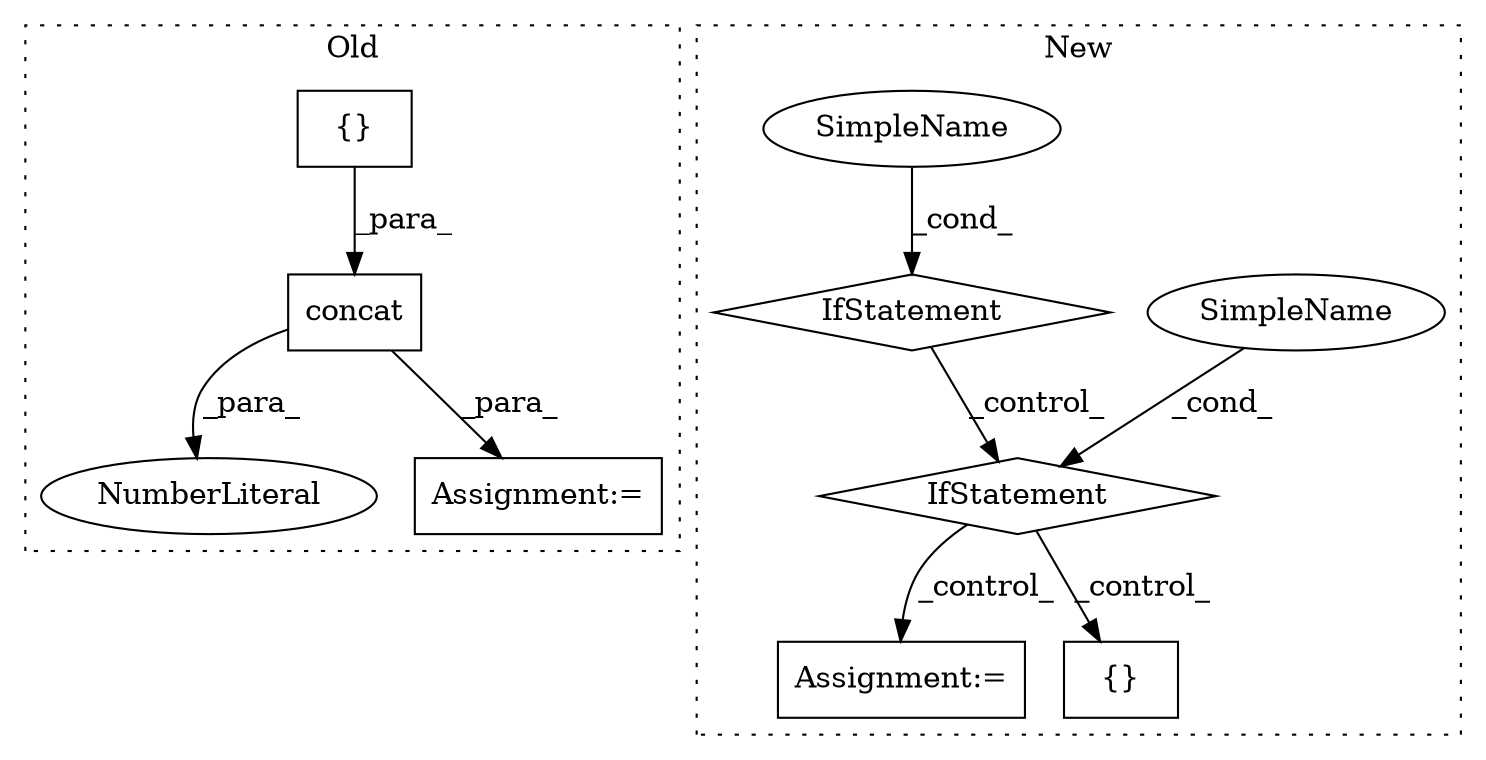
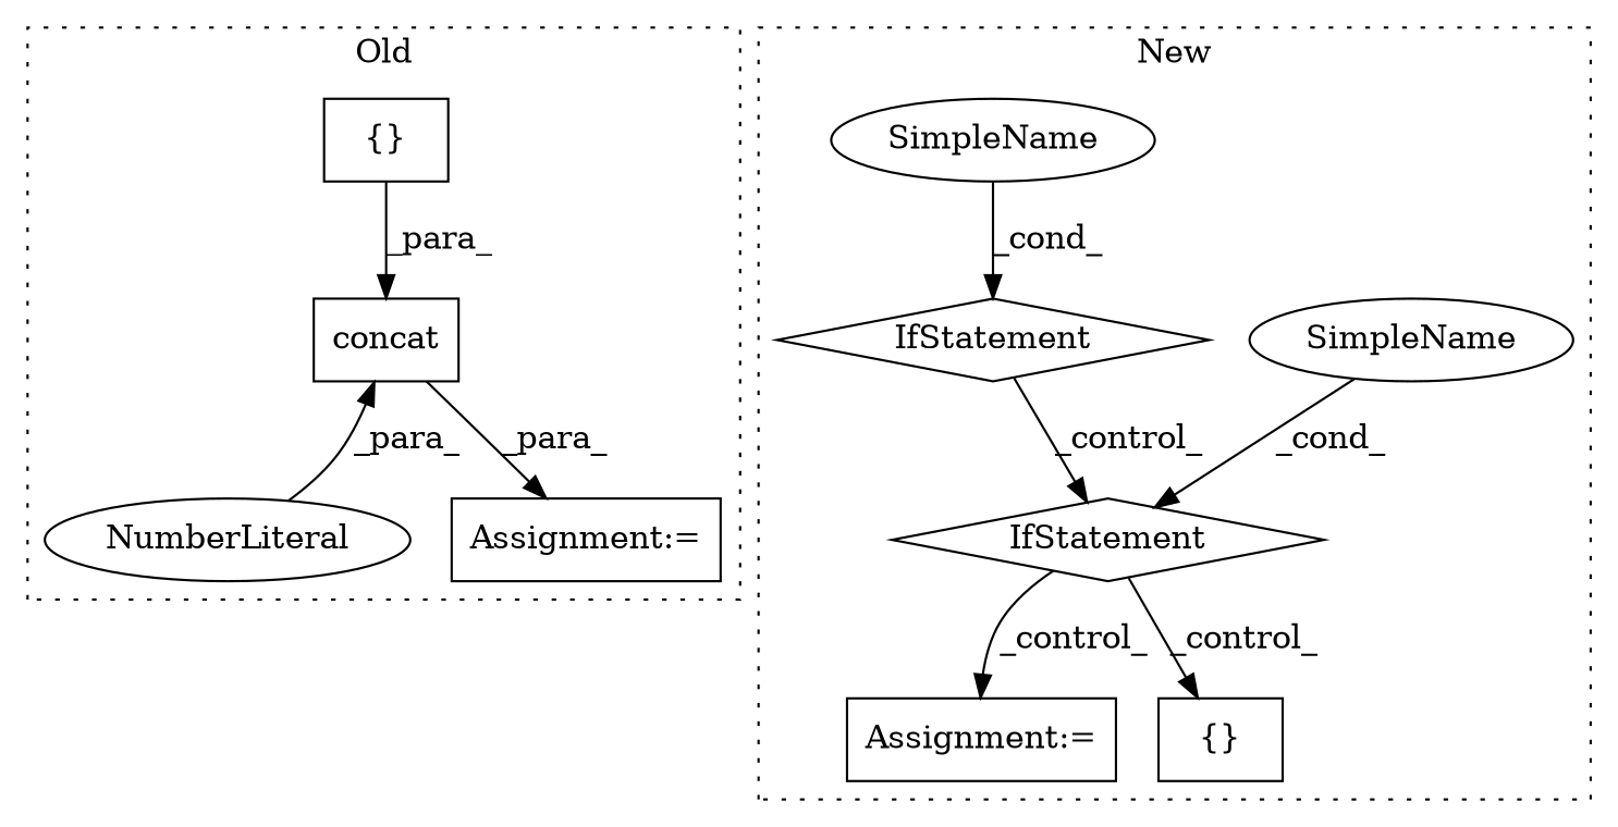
  digraph {
    node [a=7 l=1 shape=box]
    n1 [a=32 l="7,1" label=concat s="4840,4865"]
    n2 [a=34 label=NumberLiteral s=4864 shape=ellipse]
    n3 [label="Assignment:=" s=5737]
    n4 [a=4 l="1,1" label="{}" s="4856,4862"]
    n5 [a=25 l="8,2" label=IfStatement s="5099,5173" shape=diamond]
    n6 [label="Assignment:=" s=5189]
    n7 [a=42 label=SimpleName shape=ellipse l=""]
    n8 [a=25 l="8,2" label=IfStatement s="4884,4944" shape=diamond]
    n9 [a=42 label=SimpleName shape=ellipse l=""]
    n10 [a=4 l="1,1" label="{}" s="5275,5292"]
    subgraph cluster_1 {
      label=Old
      style=dotted
      n1
      n2
      n3
      n4
    }
    subgraph cluster_2 {
      label=New
      style=dotted
      n5
      n6
      n7
      n8
      n9
      n10
    }
    n1 -> n3 [label=_para_]
-   n1 -> n2 [label=_para_]
+   n2 -> n1 [label=_para_]
    n4 -> n1 [label=_para_]
    n5 -> n6 [label=_control_]
    n5 -> n10 [label=_control_]
    n7 -> n5 [label=_cond_]
    n8 -> n5 [label=_control_]
    n9 -> n8 [label=_cond_]
  }
